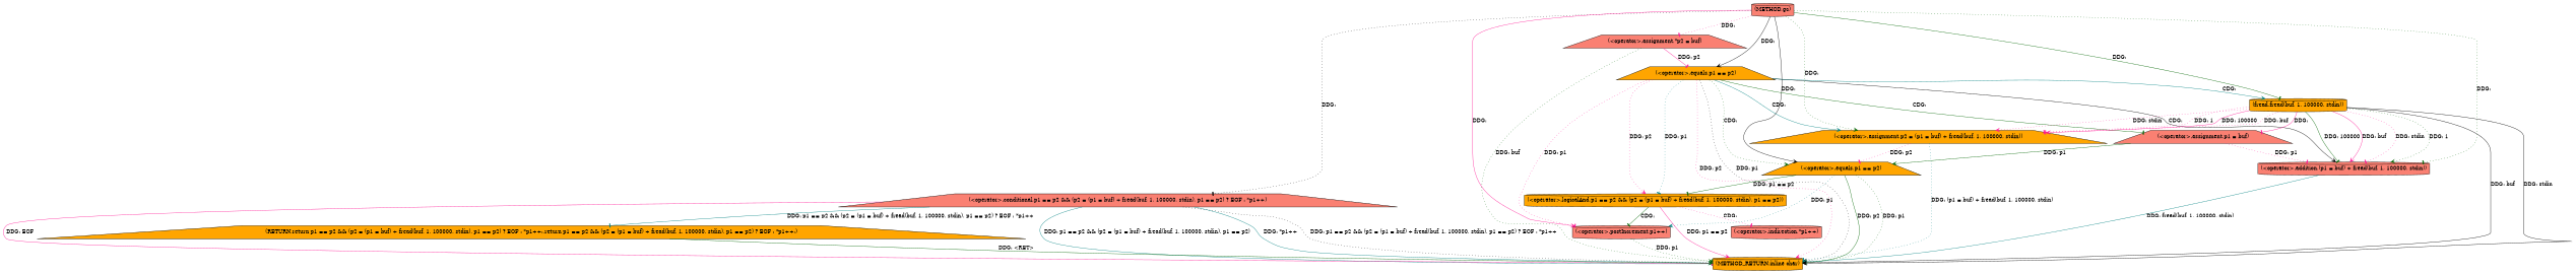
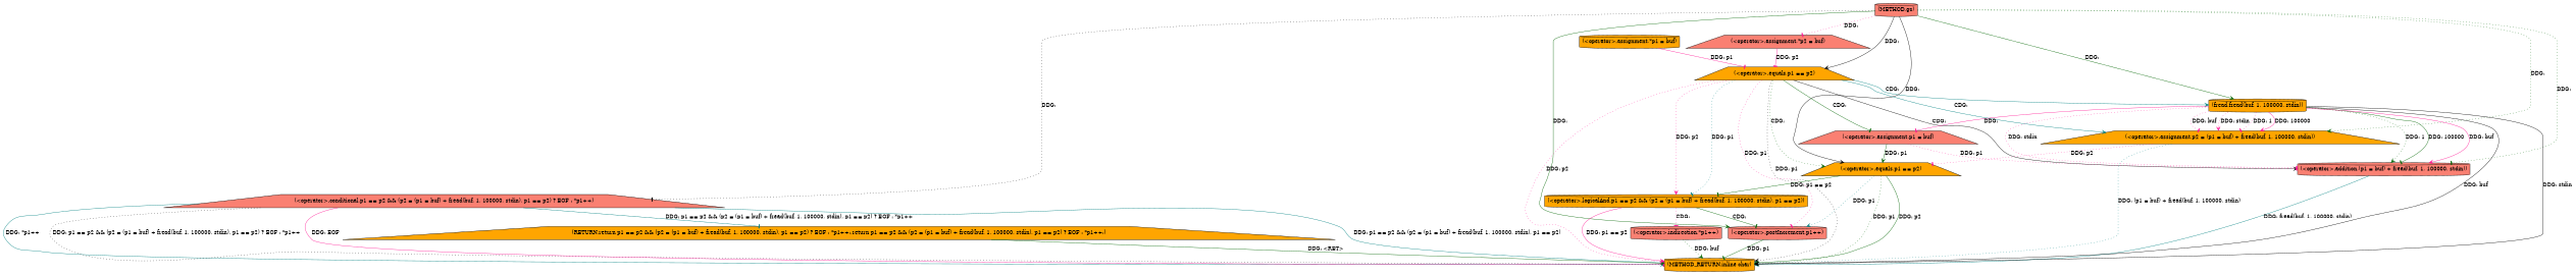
  digraph {
    node [fillcolor=orange shape=cylinder style=filled]
    edge [arrowhead=vee color=deeppink style=solid]
    n1 [fillcolor=salmon label="(METHOD,gc)"]
    n2 [fillcolor=salmon label="(<operator>.assignment,*p2 = buf)" shape=trapezium]
    n3 [fillcolor=salmon label="(<operator>.conditional,p1 == p2 && (p2 = (p1 = buf) + fread(buf, 1, 100000, stdin), p1 == p2) ? EOF : *p1++)" shape=trapezium]
    n4 [label="(<operator>.equals,p1 == p2)" shape=trapezium]
    n5 [label="(<operator>.assignment,p2 = (p1 = buf) + fread(buf, 1, 100000, stdin))" shape=trapezium]
    n6 [label="(<operator>.equals,p1 == p2)" shape=trapezium]
    n7 [fillcolor=salmon label="(<operator>.postIncrement,p1++)"]
    n8 [fillcolor=salmon label="(<operator>.addition,(p1 = buf) + fread(buf, 1, 100000, stdin))"]
    n9 [label="(fread,fread(buf, 1, 100000, stdin))"]
+   n10 [label="(<operator>.assignment,*p1 = buf)"]
    n11 [label="(METHOD_RETURN,inline char)"]
    n12 [label="(RETURN,return p1 == p2 && (p2 = (p1 = buf) + fread(buf, 1, 100000, stdin), p1 == p2) ? EOF : *p1++;,return p1 == p2 && (p2 = (p1 = buf) + fread(buf, 1, 100000, stdin), p1 == p2) ? EOF : *p1++;)" shape=trapezium]
    n13 [fillcolor=salmon label="(<operator>.assignment,p1 = buf)" shape=trapezium]
    n14 [label="(<operator>.logicalAnd,p1 == p2 && (p2 = (p1 = buf) + fread(buf, 1, 100000, stdin), p1 == p2))"]
    n15 [fillcolor=salmon label="(<operator>.indirection,*p1++)"]
    n1 -> n2 [arrowhead=tee label="DDG: " style=dotted]
    n1 -> n3 [arrowhead=tee color=black label="DDG: " style=dotted]
    n1 -> n4 [color=black label="DDG: "]
    n1 -> n5 [color=darkgreen label="DDG: " style=dotted]
    n1 -> n6 [color=black label="DDG: "]
-   n1 -> n7 [label="DDG: "]
+   n1 -> n7 [color=darkgreen label="DDG: "]
    n1 -> n8 [arrowhead=tee color=darkgreen label="DDG: " style=dotted]
-   n1 -> n9 [arrowhead=tee color=darkgreen label="DDG: "]
+   n1 -> n9 [color=darkgreen label="DDG: "]
    n2 -> n4 [arrowhead=tee label="DDG: p2"]
-   n2 -> n11 [color=darkgreen label="DDG: buf" style=dotted]
+   n15 -> n11 [color=darkgreen label="DDG: buf" style=dotted]
    n3 -> n11 [arrowhead=tee color=teal label="DDG: p1 == p2 && (p2 = (p1 = buf) + fread(buf, 1, 100000, stdin), p1 == p2)"]
    n3 -> n11 [color=teal label="DDG: *p1++"]
    n3 -> n11 [arrowhead=tee color=black label="DDG: p1 == p2 && (p2 = (p1 = buf) + fread(buf, 1, 100000, stdin), p1 == p2) ? EOF : *p1++" style=dotted]
    n3 -> n11 [arrowhead=tee label="DDG: EOF"]
    n3 -> n12 [arrowhead=tee color=teal label="DDG: p1 == p2 && (p2 = (p1 = buf) + fread(buf, 1, 100000, stdin), p1 == p2) ? EOF : *p1++"]
    n4 -> n5 [color=teal label="CDG: "]
    n4 -> n6 [color=darkgreen label="CDG: " style=dotted]
    n4 -> n7 [arrowhead=tee label="DDG: p1" style=dotted]
    n4 -> n8 [color=black label="CDG: "]
    n4 -> n9 [color=teal label="CDG: "]
    n4 -> n11 [color=black label="DDG: p1" style=dotted]
    n4 -> n11 [label="DDG: p2" style=dotted]
    n4 -> n13 [arrowhead=tee color=darkgreen label="CDG: "]
    n4 -> n14 [arrowhead=tee color=teal label="DDG: p1" style=dotted]
    n4 -> n14 [label="DDG: p2" style=dotted]
    n5 -> n6 [arrowhead=tee label="DDG: p2" style=dotted]
    n5 -> n11 [arrowhead=tee color=teal label="DDG: (p1 = buf) + fread(buf, 1, 100000, stdin)" style=dotted]
    n6 -> n7 [color=teal label="DDG: p1" style=dotted]
    n6 -> n11 [color=darkgreen label="DDG: p1" style=dotted]
    n6 -> n11 [color=darkgreen label="DDG: p2"]
    n6 -> n14 [arrowhead=tee color=darkgreen label="DDG: p1 == p2"]
-   n7 -> n11 [arrowhead=tee color=darkgreen label="DDG: p1" style=dotted]
+   n7 -> n11 [arrowhead=tee color=darkgreen label="DDG: p1"]
    n8 -> n11 [color=teal label="DDG: fread(buf, 1, 100000, stdin)"]
    n9 -> n5 [label="DDG: stdin" style=dotted]
    n9 -> n5 [arrowhead=tee label="DDG: 1" style=dotted]
    n9 -> n5 [label="DDG: 100000"]
    n9 -> n5 [arrowhead=tee label="DDG: buf" style=dotted]
    n9 -> n8 [arrowhead=tee label="DDG: stdin" style=dotted]
    n9 -> n8 [color=darkgreen label="DDG: 1" style=dotted]
    n9 -> n8 [arrowhead=tee color=darkgreen label="DDG: 100000"]
    n9 -> n8 [label="DDG: buf"]
    n9 -> n11 [color=black label="DDG: buf"]
    n9 -> n11 [color=black label="DDG: stdin"]
    n9 -> n13 [arrowhead=tee label="DDG: "]
+   n10 -> n4 [arrowhead=tee label="DDG: p1"]
    n12 -> n11 [color=darkgreen label="DDG: <RET>"]
    n13 -> n6 [color=darkgreen label="DDG: p1"]
    n13 -> n8 [arrowhead=tee label="DDG: p1" style=dotted]
    n14 -> n7 [arrowhead=tee color=darkgreen label="CDG: "]
    n14 -> n11 [label="DDG: p1 == p2"]
    n14 -> n15 [arrowhead=tee label="CDG: " style=dotted]
  }
